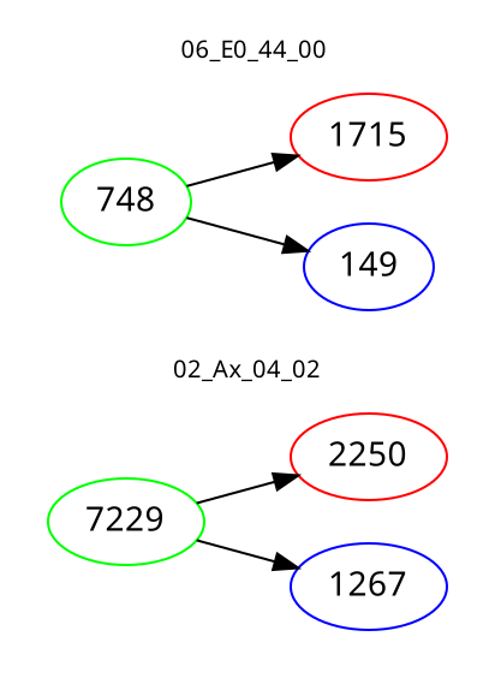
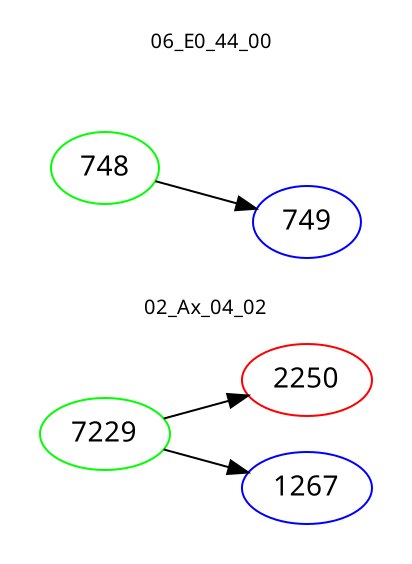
  digraph {
    fontname="Noto Sans"
    rankdir=LR
    node [color=green fontname="Noto Sans"]
    edge [color=black fontname="Noto Sans"]
    n1 [label=7229]
    n2 [color=blue label=1267]
    n3 [color=red label=2250]
    n4 [label=748]
-   n5 [color=blue label=149]
-   n6 [color=red label=1715]
+   n5 [color=blue label=749]
    subgraph cluster_1 {
      color=white
      fontsize=10
      label="02_Ax_04_02"
      n1
      n2
      n3
    }
    subgraph cluster_2 {
      color=white
      fontsize=10
      label="06_E0_44_00"
      n4
      n5
-     n6
    }
    n1 -> n2
    n1 -> n3
    n4 -> n5
-   n4 -> n6
  }
